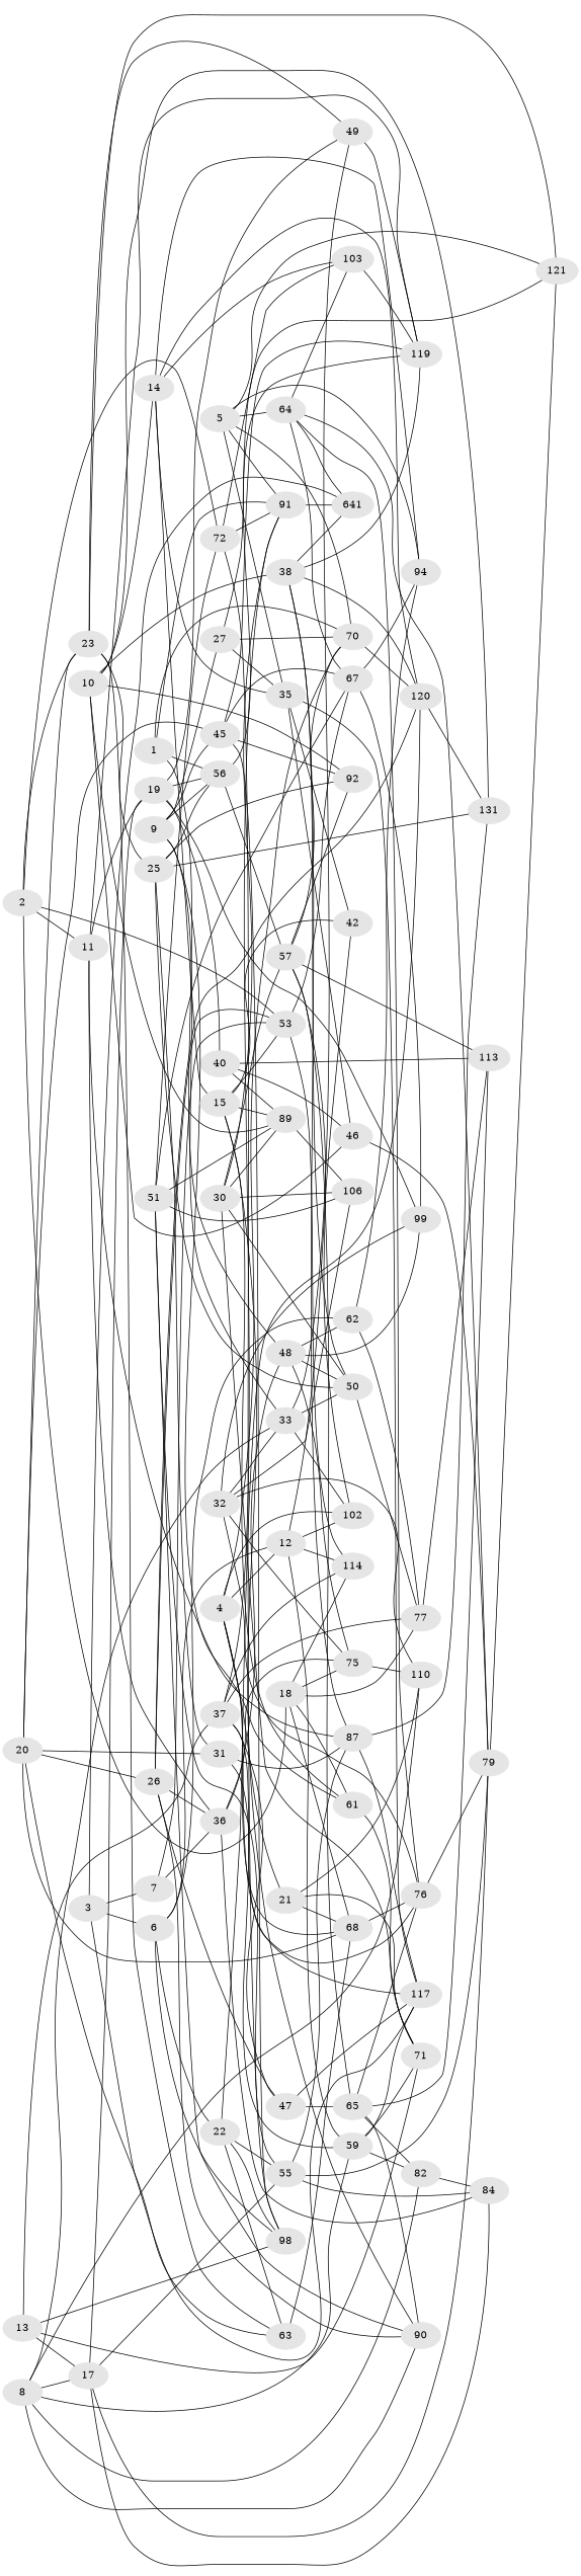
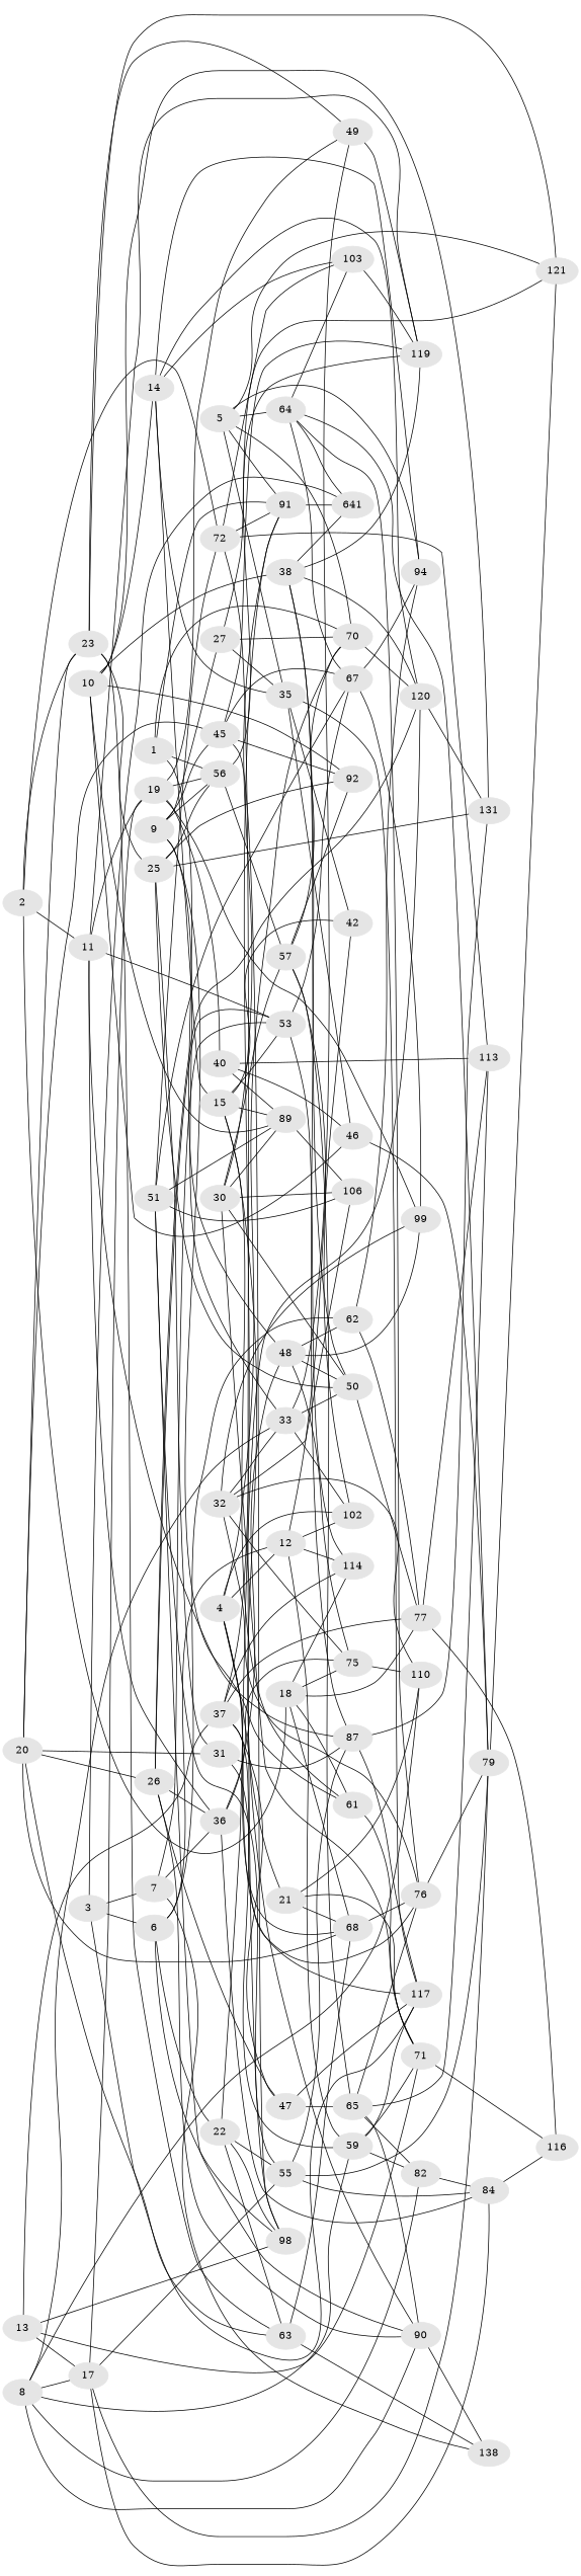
  graph {
    rankdir=LR
    node [color=gray90 style=filled]
    48 [super="+112"]
    62 [super="+122"]
    75 [super="+123"]
    99
    50 [super="+85"]
    1
    56 [super="+73"]
    70 [super="+129"]
    91 [super="+126"]
    119 [super="+139"]
    57 [super="+133"]
    120 [super="+143"]
    n13 [label=641]
    11 [super="+29"]
    36 [super="+137"]
    53 [super="+109"]
    19 [super="+83"]
    87 [super="+95"]
    2
    18 [super="+54"]
    23 [super="+127"]
    72 [super="+88"]
    68 [super="+132"]
    61
    114
    77 [super="+101"]
    121
    49 [super="+52"]
    63 [super="+136"]
    25 [super="+60"]
    98 [super="+142"]
    103
    113
    6 [super="+28"]
    12 [super="+24"]
    22 [super="+41"]
    3
    7
    117 [super="+118"]
+   138
    4 [super="+130"]
    21
    102
    59 [super="+86"]
    42
    110
    71 [super="+115"]
    76 [super="+128"]
    5 [super="+69"]
    35 [super="+93"]
    64 [super="+134"]
    94
    46
    79 [super="+111"]
    67 [super="+107"]
    55 [super="+58"]
    84 [super="+108"]
    8 [super="+124"]
    17 [super="+96"]
    33 [super="+39"]
    82
    90 [super="+144"]
    9 [super="+66"]
    27
    45 [super="+140"]
    92
    10 [super="+16"]
    14 [super="+34"]
    38 [super="+43"]
    89 [super="+100"]
    131
    15 [super="+105"]
    106
    40
    13
    37 [super="+104"]
    47
+   116
    20 [super="+125"]
    26 [super="+78"]
    31
    65 [super="+80"]
    30 [super="+44"]
    32 [super="+74"]
    51 [super="+135"]
    48 -- 62
    48 -- 75
    48 -- 99
    48 -- 50
    62 -- 77
    62 -- 94
    75 -- 110
    50 -- 77
    1 -- 48
    1 -- 56
    1 -- 70
    1 -- 91
    56 -- 119
    56 -- 57
    70 -- 120
    91 -- n13
    57 -- 70
    57 -- 102
    57 -- 92
    57 -- 65
    120 -- 131
    11 -- 119
    11 -- 36
-   2 -- 53
+   11 -- 53
    11 -- 19
    11 -- 87
    36 -- 48
    36 -- 75
    36 -- 84
    53 -- 114
    53 -- 67
    19 -- 99
    19 -- 56
    19 -- 49
    19 -- 40
    87 -- 117
    87 -- 131
    2 -- 11
    2 -- 18
    2 -- 23
    2 -- 72
    18 -- 75
    18 -- 68
    18 -- 61
    18 -- 114
    18 -- 77
    23 -- 121
    23 -- 49
    23 -- 63
    23 -- 25
    72 -- 91
    72 -- 98
    72 -- 103
-   57 -- 113
+   72 -- 113
    68 -- 76
    61 -- 71
    77 -- 113
+   77 -- 116
    49 -- 119
    63 -- 68
+   63 -- 138
    25 -- 50
    25 -- 56
    25 -- 92
    25 -- 131
    25 -- 31
    103 -- 119
    6 -- 62
    6 -- 98
    6 -- 12
    6 -- 22 [weight=2]
    12 -- 114
    12 -- 102
    12 -- 59
    12 -- 42
    22 -- 120
    22 -- 63
    22 -- 98
    22 -- 55
    3 -- n13
    3 -- 6
    3 -- 7
    3 -- 117
    7 -- 36
    7 -- 53
+   7 -- 138
    4 -- 70
    4 -- 68
    4 -- 12
    4 -- 117
    4 -- 21
    4 -- 102
    21 -- 68
    21 -- 110
    21 -- 71
    59 -- 117
    59 -- 71
    59 -- 82
+   71 -- 116
    76 -- 79
    5 -- 70
    5 -- 91
    5 -- 121
    5 -- 35
    5 -- 64
    5 -- 94
    35 -- 117
    35 -- 42
    35 -- 46
    64 -- n13
    64 -- 103
    64 -- 76
    64 -- 79
    64 -- 67
    46 -- 79
    79 -- 121
    67 -- 99
    67 -- 94
    55 -- 87
    55 -- 79
    55 -- 84
+   84 -- 116 [weight=2]
    8 -- 59
    8 -- 110
    8 -- 17
    8 -- 33
    8 -- 82
    8 -- 90
    17 -- 19
    17 -- 79
    17 -- 55
    17 -- 84
    33 -- 50
    33 -- 49
    33 -- 102
    82 -- 84
+   90 -- 138
    9 -- 56
    9 -- 61
    9 -- 33
    9 -- 27
    9 -- 45
    27 -- 70
    27 -- 121
    27 -- 35
    45 -- 119
    45 -- 98
    45 -- 67
    45 -- 92
    10 -- 46
    10 -- 92
    10 -- 14
    10 -- 38
    10 -- 89
    10 -- 131
    14 -- 120
    14 -- 103
    14 -- 35
    14 -- 94
    14 -- 15
    38 -- 50
    38 -- 119
    38 -- 120
    38 -- n13
    38 -- 87
    89 -- 106
    15 -- 53
    15 -- 61
    15 -- 42
    15 -- 90
    15 -- 89
    40 -- 113
    40 -- 46
    40 -- 89
    13 -- 98
    13 -- 71
    13 -- 17
    13 -- 37
    37 -- 91
    37 -- 114
    37 -- 77
    37 -- 76
    37 -- 47
    47 -- 117
    47 -- 65
    20 -- 23
    20 -- 68
    20 -- 63
    20 -- 45
    20 -- 26
    20 -- 31
    26 -- 120
    26 -- 36
    26 -- 53
    26 -- 90
    26 -- 47
    31 -- 87
    31 -- 59
    65 -- 113
    65 -- 76
    65 -- 82
    65 -- 90
    30 -- 50
    30 -- 91
    30 -- 57
    30 -- 71
    30 -- 89
    30 -- 106
    32 -- 75
    32 -- 99
    32 -- 110
    32 -- 76
    32 -- 33
    32 -- 106
    51 -- 72
    51 -- 67
    51 -- 55
    51 -- 90
    51 -- 89
    51 -- 106
  }
